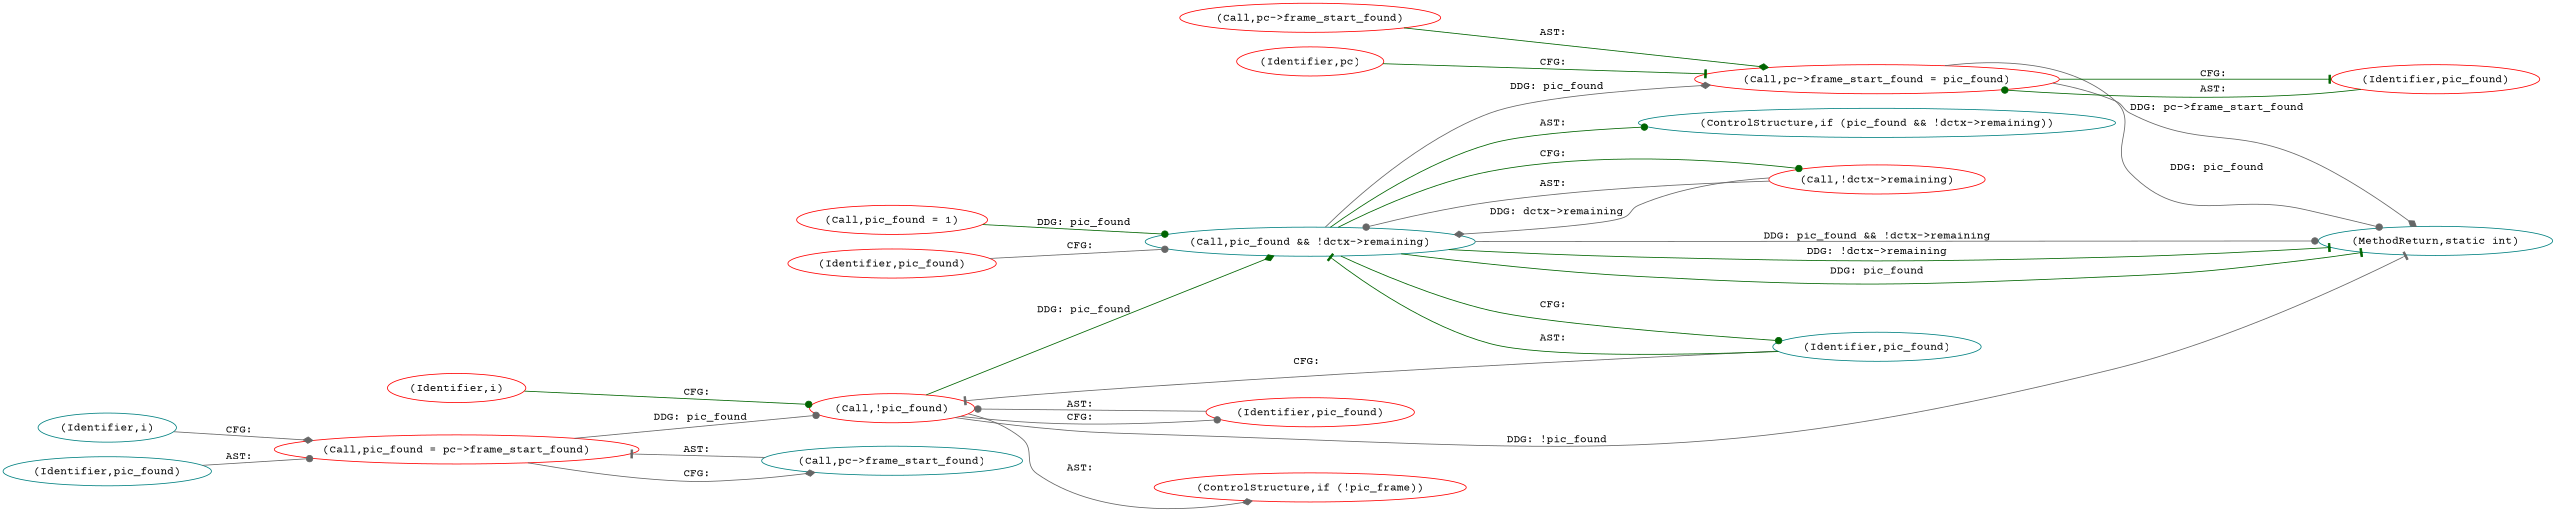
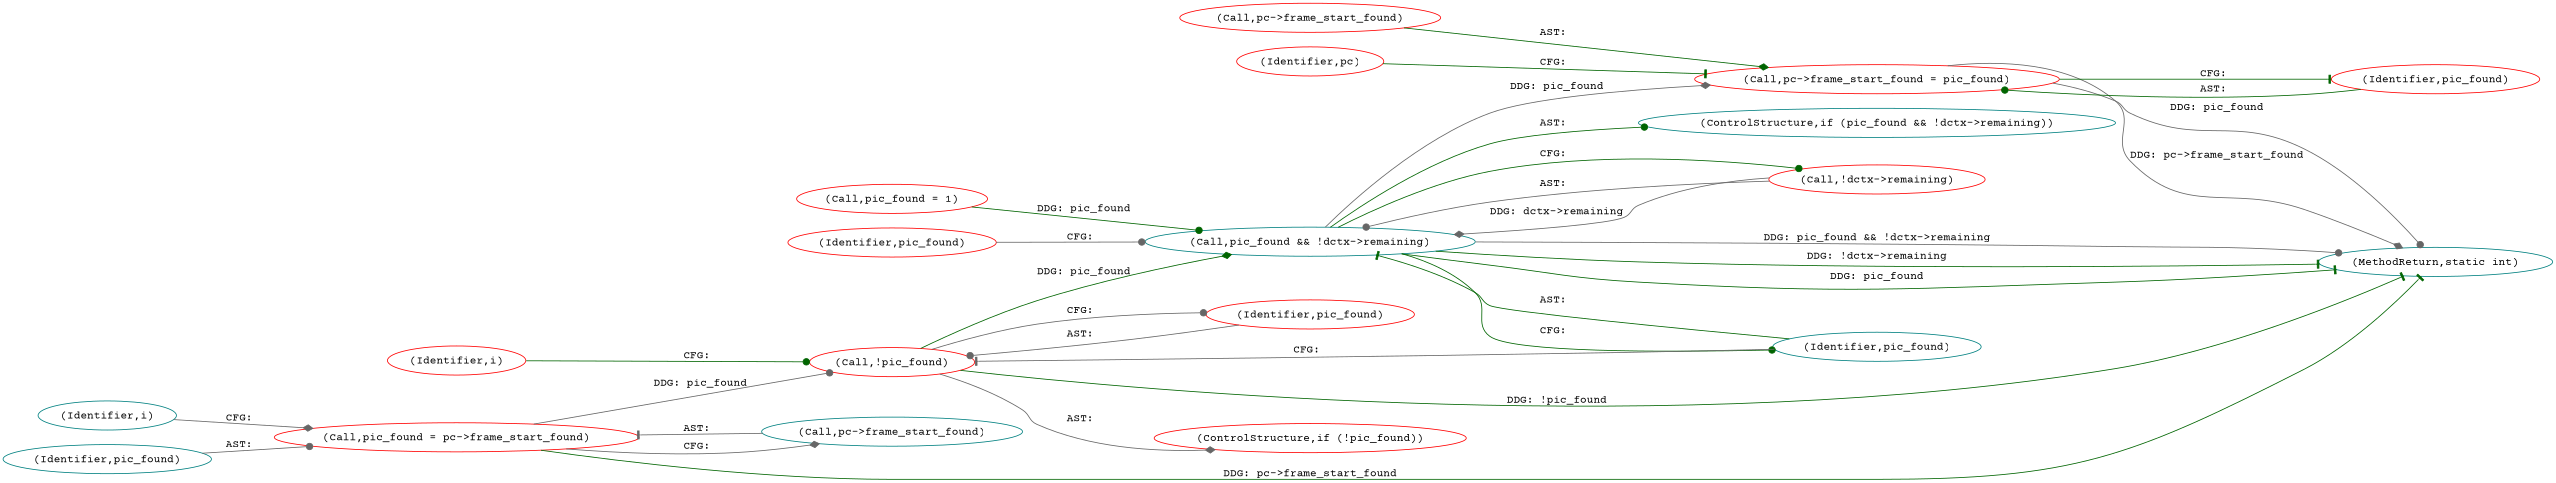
  digraph {
    fontname="Courier Prime"
    rankdir=LR
    node [color=red fontname="Courier Prime"]
    edge [arrowhead=dot color=gray40 fontname="Courier Prime"]
    n1 [label="(Call,pic_found = pc->frame_start_found)"]
    n2 [label="(Call,!pic_found)"]
    n3 [color=teal label="(MethodReturn,static int)"]
    n4 [color=teal label="(Call,pc->frame_start_found)"]
    n5 [color=teal label="(Call,pic_found && !dctx->remaining)"]
-   n6 [label="(ControlStructure,if (!pic_frame))"]
+   n6 [label="(ControlStructure,if (!pic_found))"]
    n7 [label="(Identifier,pic_found)"]
    n8 [label="(Call,pc->frame_start_found = pic_found)"]
    n9 [color=teal label="(Identifier,pic_found)"]
    n10 [color=teal label="(ControlStructure,if (pic_found && !dctx->remaining))"]
    n11 [label="(Call,!dctx->remaining)"]
    n12 [label="(Identifier,pic_found)"]
    n13 [label="(Call,pic_found = 1)"]
    n14 [color=teal label="(Identifier,i)"]
    n15 [label="(Identifier,i)"]
    n16 [label="(Call,pc->frame_start_found)"]
    n17 [color=teal label="(Identifier,pic_found)"]
    n18 [label="(Identifier,pc)"]
    n19 [label="(Identifier,pic_found)"]
    n1 -> n2 [label="DDG: pic_found"]
+   n1 -> n3 [arrowhead=tee color=darkgreen label="DDG: pc->frame_start_found"]
    n1 -> n4 [arrowhead=diamond label="CFG: "]
-   n2 -> n3 [arrowhead=tee label="DDG: !pic_found"]
+   n2 -> n3 [arrowhead=tee color=darkgreen label="DDG: !pic_found"]
    n2 -> n5 [arrowhead=diamond color=darkgreen label="DDG: pic_found"]
    n2 -> n6 [arrowhead=diamond label="AST: "]
    n2 -> n7 [label="CFG: "]
    n4 -> n1 [arrowhead=tee label="AST: "]
    n5 -> n3 [label="DDG: pic_found && !dctx->remaining"]
    n5 -> n3 [arrowhead=tee color=darkgreen label="DDG: !dctx->remaining"]
    n5 -> n3 [arrowhead=tee color=darkgreen label="DDG: pic_found"]
    n5 -> n8 [arrowhead=diamond label="DDG: pic_found"]
    n5 -> n9 [color=darkgreen label="CFG: "]
    n5 -> n10 [color=darkgreen label="AST: "]
    n5 -> n11 [color=darkgreen label="CFG: "]
    n7 -> n2 [label="AST: "]
    n8 -> n3 [arrowhead=diamond label="DDG: pc->frame_start_found"]
    n8 -> n3 [label="DDG: pic_found"]
    n8 -> n12 [arrowhead=tee color=darkgreen label="CFG: "]
    n9 -> n2 [arrowhead=tee label="CFG: "]
    n9 -> n5 [arrowhead=tee color=darkgreen label="AST: "]
    n11 -> n5 [label="AST: "]
    n11 -> n5 [arrowhead=diamond label="DDG: dctx->remaining"]
    n12 -> n8 [color=darkgreen label="AST: "]
    n13 -> n5 [color=darkgreen label="DDG: pic_found"]
    n14 -> n1 [arrowhead=diamond label="CFG: "]
    n15 -> n2 [color=darkgreen label="CFG: "]
    n16 -> n8 [arrowhead=diamond color=darkgreen label="AST: "]
    n17 -> n1 [label="AST: "]
    n18 -> n8 [arrowhead=tee color=darkgreen label="CFG: "]
    n19 -> n5 [label="CFG: "]
  }
